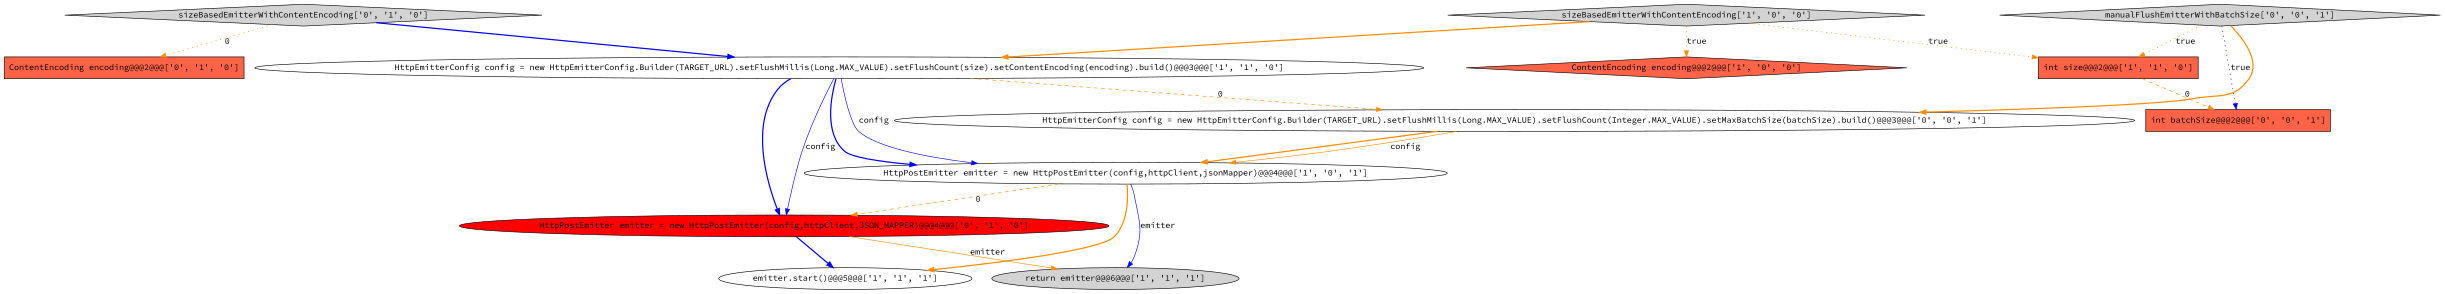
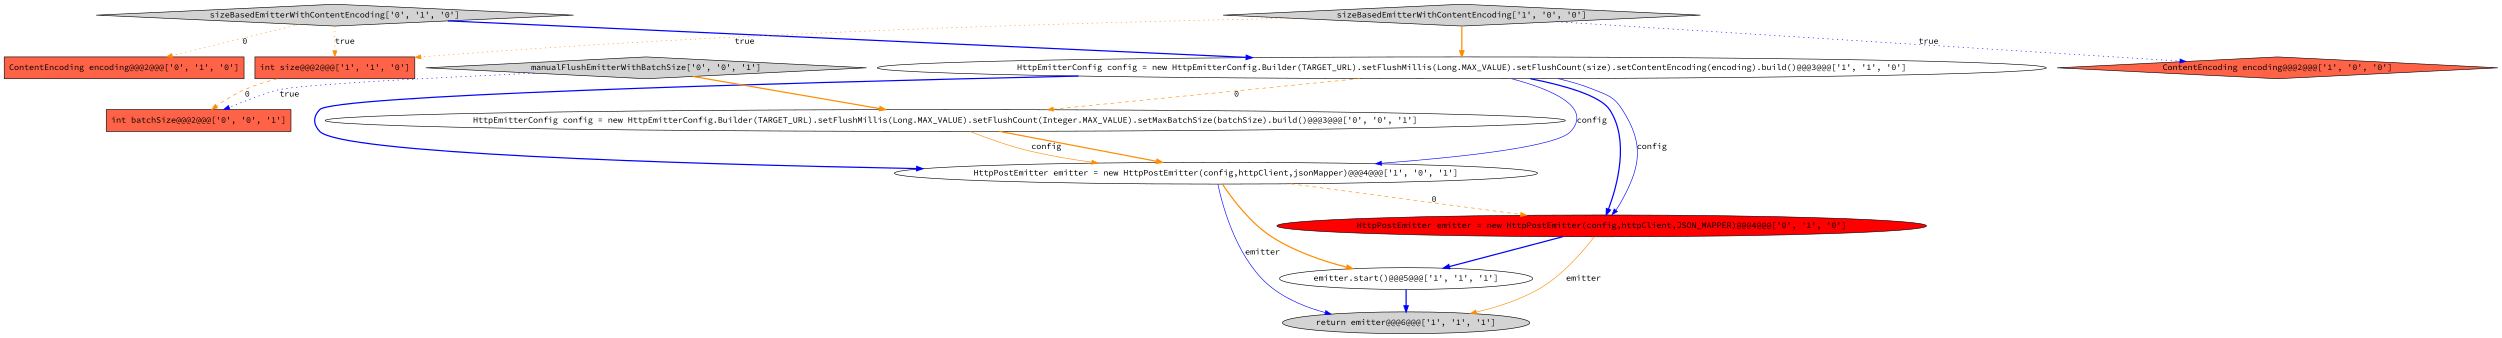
  digraph {
    fontname="Source Code Pro"
    node [fillcolor=lightgray fontname="Source Code Pro" shape=ellipse style=filled]
    edge [color=darkorange fontname="Source Code Pro" style=bold]
    n1 [label="sizeBasedEmitterWithContentEncoding['0', '1', '0']" shape=diamond]
    n2 [fillcolor=tomato label="int size@@@2@@@['1', '1', '0']" shape=box]
    n3 [fillcolor=tomato label="ContentEncoding encoding@@@2@@@['0', '1', '0']" shape=box]
    n4 [fillcolor=white label="HttpEmitterConfig config = new HttpEmitterConfig.Builder(TARGET_URL).setFlushMillis(Long.MAX_VALUE).setFlushCount(size).setContentEncoding(encoding).build()@@@3@@@['1', '1', '0']"]
    n5 [fillcolor=tomato label="int batchSize@@@2@@@['0', '0', '1']" shape=box]
    n6 [fillcolor=white label="HttpPostEmitter emitter = new HttpPostEmitter(config,httpClient,jsonMapper)@@@4@@@['1', '0', '1']"]
    n7 [fillcolor=red label="HttpPostEmitter emitter = new HttpPostEmitter(config,httpClient,JSON_MAPPER)@@@4@@@['0', '1', '0']"]
    n8 [fillcolor=white label="HttpEmitterConfig config = new HttpEmitterConfig.Builder(TARGET_URL).setFlushMillis(Long.MAX_VALUE).setFlushCount(Integer.MAX_VALUE).setMaxBatchSize(batchSize).build()@@@3@@@['0', '0', '1']"]
    n9 [label="return emitter@@@6@@@['1', '1', '1']"]
    n10 [fillcolor=white label="emitter.start()@@@5@@@['1', '1', '1']"]
    n11 [label="sizeBasedEmitterWithContentEncoding['1', '0', '0']" shape=diamond]
    n12 [fillcolor=tomato label="ContentEncoding encoding@@@2@@@['1', '0', '0']" shape=diamond]
    n13 [label="manualFlushEmitterWithBatchSize['0', '0', '1']" shape=diamond]
-   n13 -> n2 [label=true style=dotted]
+   n1 -> n2 [label=true style=dotted]
    n1 -> n3 [label=0 style=dotted]
    n1 -> n4 [color=blue]
    n2 -> n5 [label=0 style=dashed]
    n4 -> n6 [color=blue]
    n4 -> n6 [color=blue label=config style=solid]
    n4 -> n7 [color=blue]
    n4 -> n7 [color=blue label=config style=solid]
    n4 -> n8 [label=0 style=dashed]
    n6 -> n7 [label=0 style=dashed]
    n6 -> n9 [color=blue label=emitter style=solid]
    n6 -> n10
    n7 -> n9 [label=emitter style=solid]
    n7 -> n10 [color=blue]
    n8 -> n6
    n8 -> n6 [label=config style=solid]
+   n10 -> n9 [color=blue]
    n11 -> n2 [label=true style=dotted]
    n11 -> n4
-   n11 -> n12 [label=true style=dotted]
+   n11 -> n12 [color=blue label=true style=dotted]
    n13 -> n5 [color=blue label=true style=dotted]
    n13 -> n8
  }
